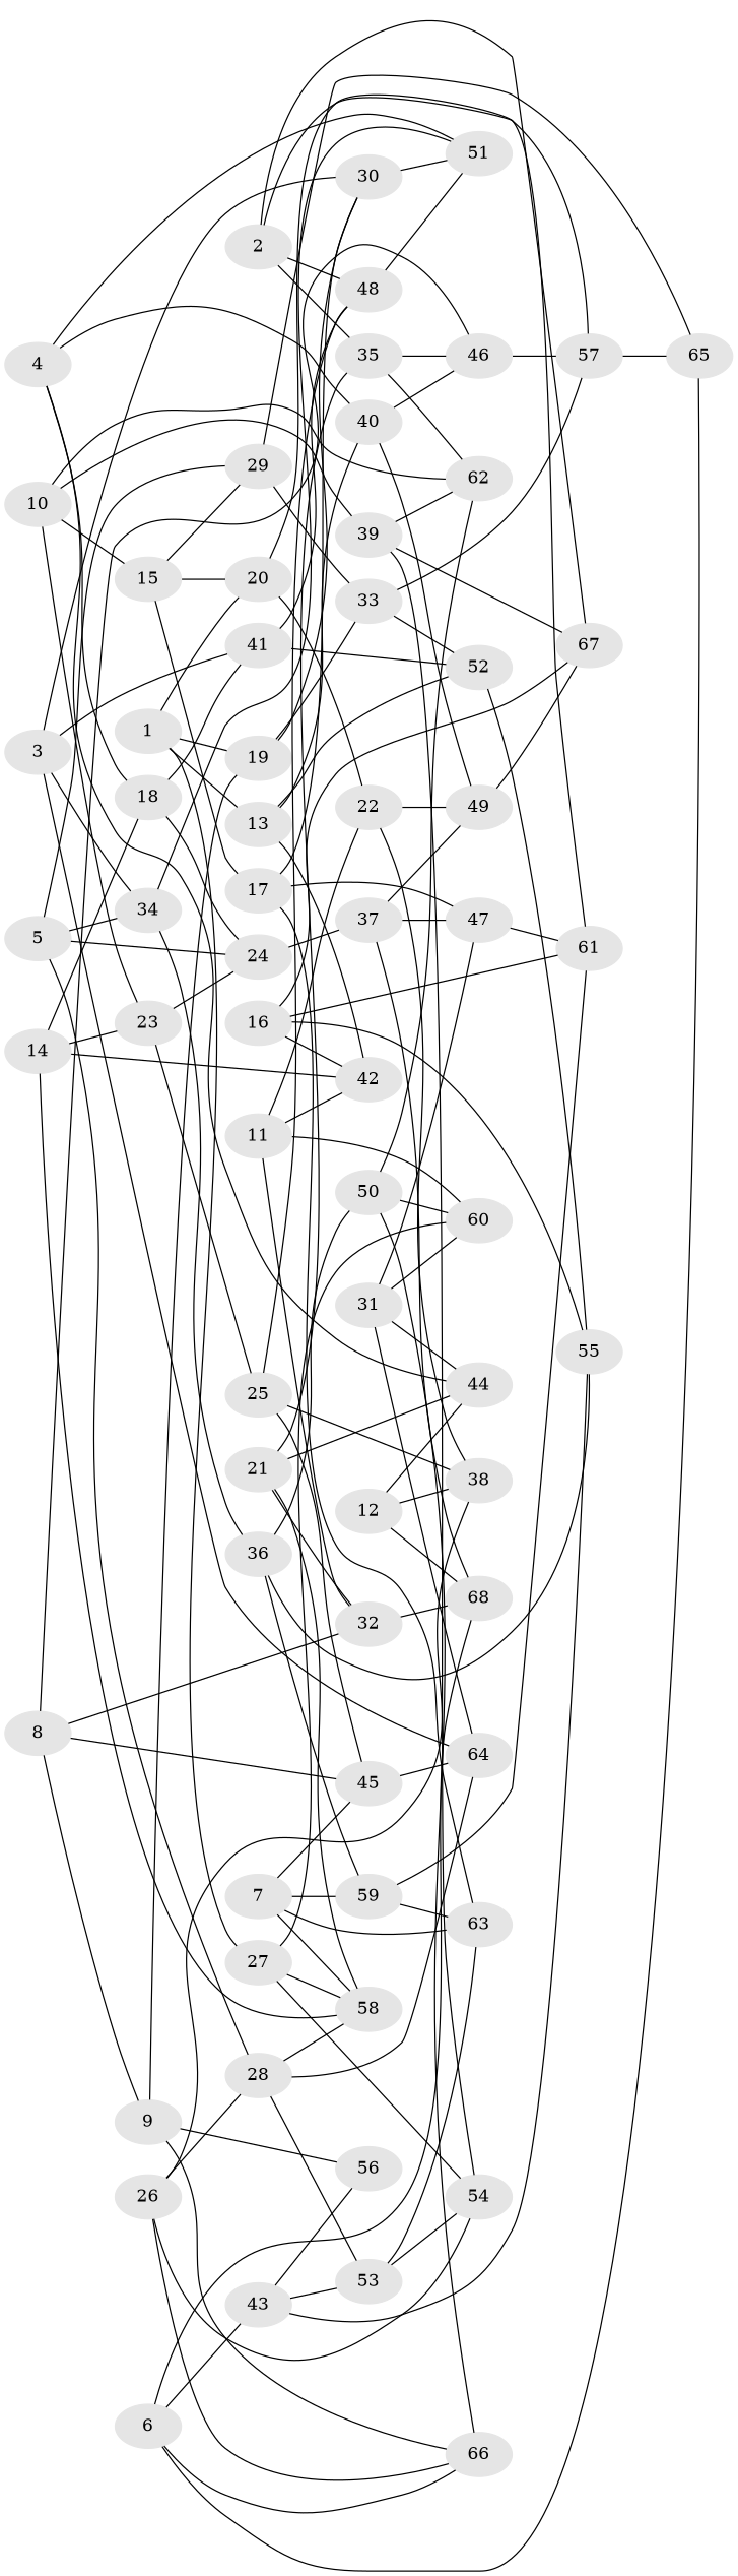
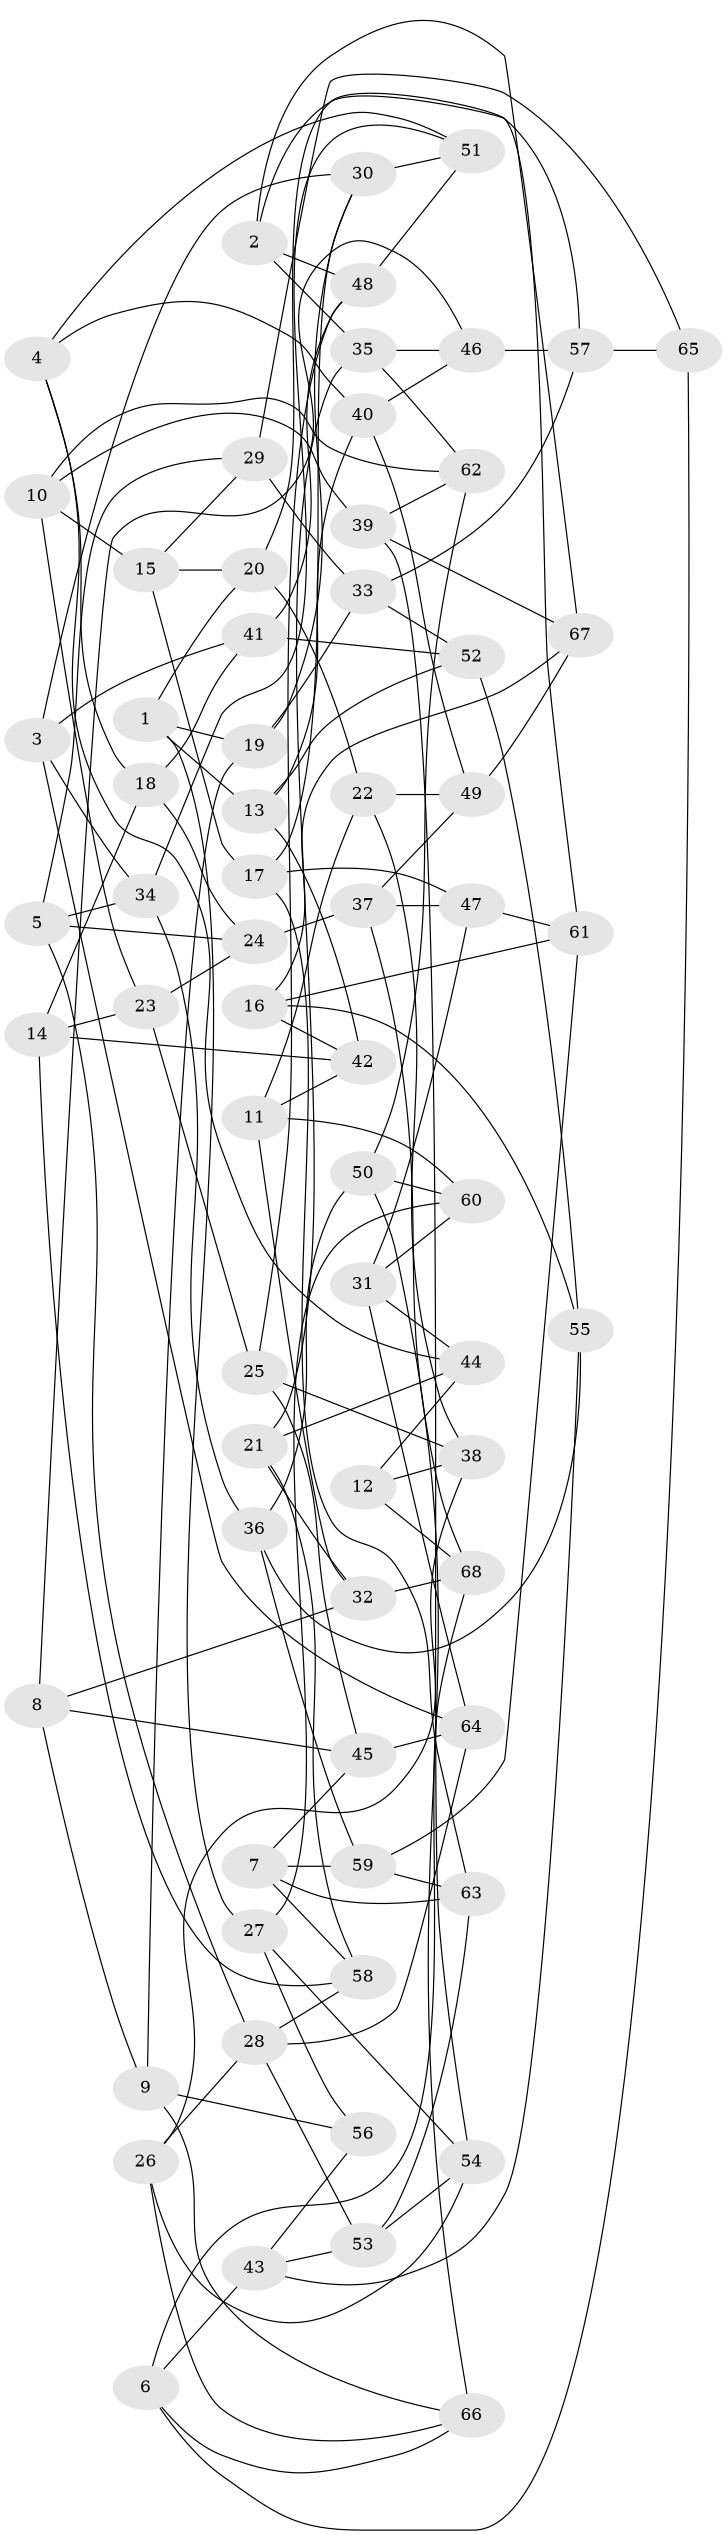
  graph {
    fontname="DejaVu Serif"
    rankdir=LR
    node [color=gray90 fontname="DejaVu Serif" style=filled]
    edge [fontname="DejaVu Serif"]
    1
    13
    19
    20
    27
    40
    42
    52
    30
    33
    22
    57
    56
    60
    54
    2
    35
    48
    61
    67
    46
    62
    51
    3
    34
    41
    64
    36
    4
    18
    44
    24
    49
    5
    28
    29
    37
    58
    53
    65
    6
    43
    66
    68
    55
    7
    45
    59
    63
    8
    9
    32
    10
    15
    23
    39
    17
    25
    11
    38
    12
    14
    47
    16
    21
    26
    31
    50
    1 -- 13
    1 -- 19
    1 -- 20
    1 -- 27
    13 -- 40
    13 -- 42
    13 -- 52
    19 -- 30
    19 -- 33
    20 -- 22
    20 -- 57
-   27 -- 58
+   27 -- 56
    27 -- 60
    27 -- 54
    40 -- 46
    40 -- 49
    52 -- 55
    30 -- 51
    33 -- 52
    33 -- 57
    22 -- 49
    22 -- 38
    57 -- 65
    2 -- 35
    2 -- 48
    2 -- 61
    2 -- 67
    35 -- 46
    35 -- 62
    48 -- 51
    46 -- 57
    3 -- 30
    3 -- 34
    3 -- 41
    3 -- 64
    34 -- 51
    34 -- 36
    41 -- 52
    41 -- 48
    36 -- 55
    36 -- 59
    36 -- 50
    4 -- 40
    4 -- 51
    4 -- 18
    4 -- 44
    18 -- 41
    18 -- 24
    24 -- 37
    49 -- 67
    5 -- 34
    5 -- 24
    5 -- 28
    5 -- 29
    28 -- 64
    28 -- 58
    28 -- 53
    29 -- 33
    29 -- 65
    37 -- 49
    37 -- 68
    37 -- 47
    53 -- 54
    53 -- 63
    6 -- 65
    6 -- 43
    6 -- 66
    6 -- 68
    43 -- 56
    43 -- 53
    43 -- 55
    7 -- 58
    7 -- 45
    7 -- 59
    7 -- 63
    45 -- 64
    59 -- 61
    59 -- 63
    8 -- 46
    8 -- 45
    8 -- 9
    8 -- 32
    9 -- 19
    9 -- 56
    9 -- 66
    32 -- 68
    10 -- 62
    10 -- 15
    10 -- 23
    10 -- 39
    15 -- 20
    15 -- 29
    15 -- 17
    23 -- 24
    23 -- 25
    39 -- 54
    39 -- 67
    39 -- 62
    17 -- 30
    17 -- 63
    17 -- 47
    25 -- 48
    25 -- 45
    25 -- 38
    11 -- 42
    11 -- 22
    11 -- 60
    11 -- 32
    12 -- 44
    12 -- 68
    12 -- 38
    14 -- 42
    14 -- 18
    14 -- 58
    14 -- 23
    47 -- 61
    16 -- 42
    16 -- 61
    16 -- 67
    16 -- 55
    21 -- 35
    21 -- 44
    21 -- 58
    21 -- 32
    26 -- 54
    26 -- 28
    26 -- 66
    26 -- 38
    31 -- 60
    31 -- 64
    31 -- 44
    31 -- 47
    50 -- 60
    50 -- 62
    50 -- 66
  }
